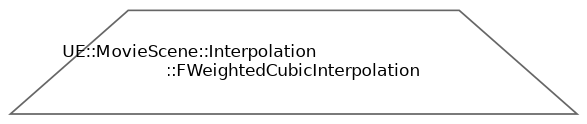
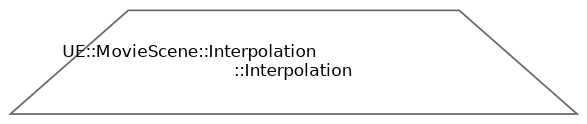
  digraph {
    rankdir=TB
-   n1 [color=grey40 fillcolor=white fontname=Helvetica fontsize=10 height=0.2 label="UE::MovieScene::Interpolation\l::FWeightedCubicInterpolation" shape=trapezium style=filled width=0.4]
+   n1 [color=grey40 fillcolor=white fontname=Helvetica fontsize=10 height=0.2 label="UE::MovieScene::Interpolation\l::Interpolation" shape=trapezium style=filled width=0.4]
  }
